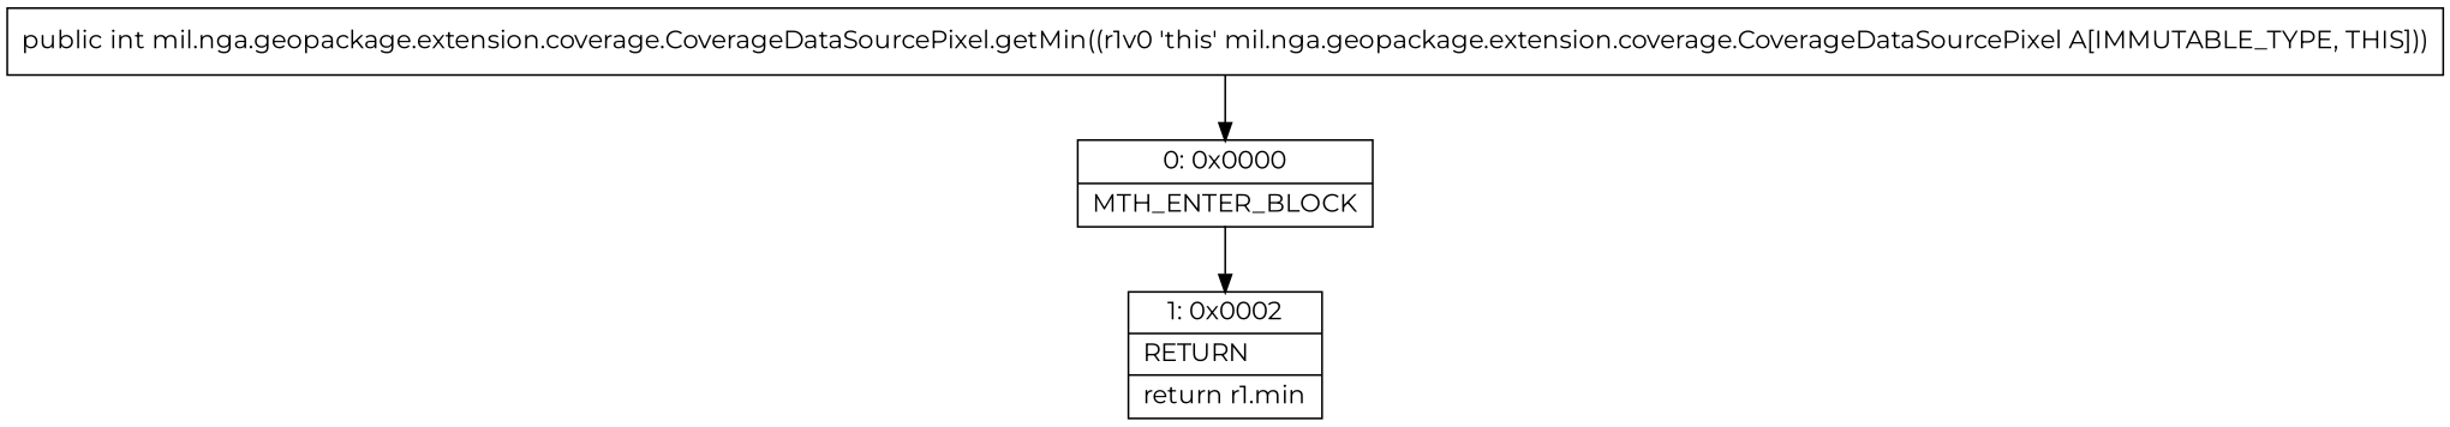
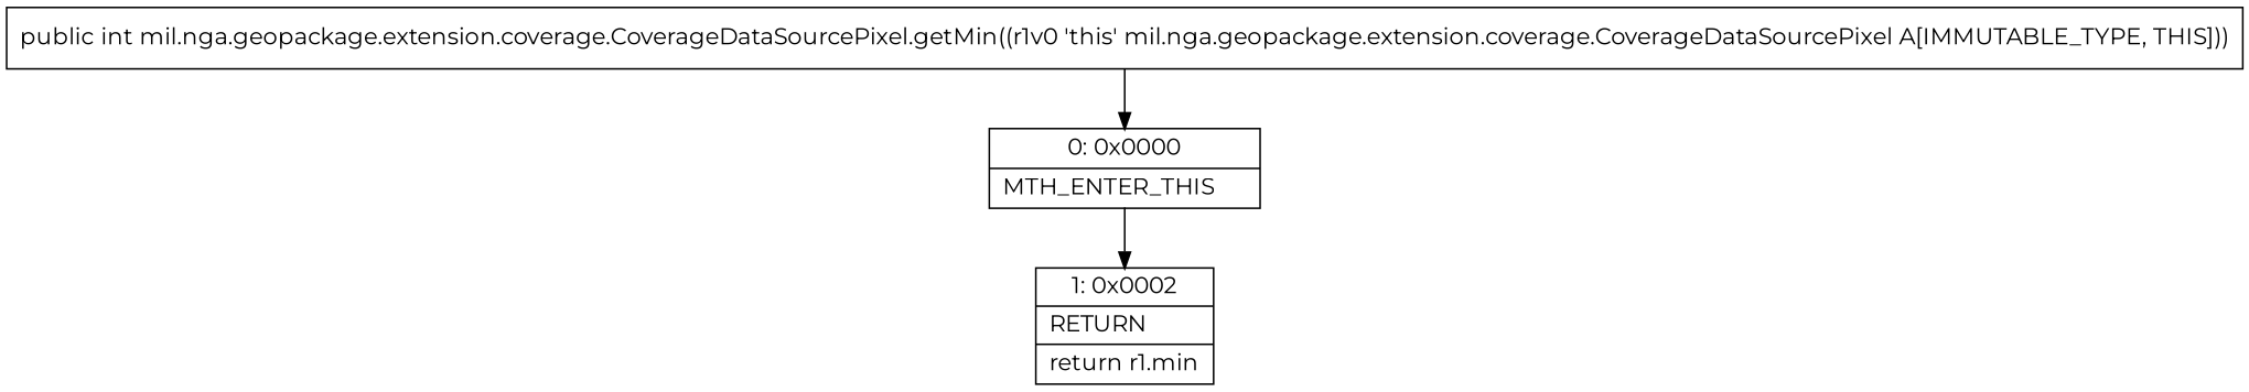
  digraph {
    fontname=Montserrat
    node [shape=record fontname=Montserrat]
    edge [fontname=Montserrat]
-   n1 [label="{0\:\ 0x0000|MTH_ENTER_BLOCK\l}"]
+   n1 [label="{0\:\ 0x0000|MTH_ENTER_THIS\l}"]
    n2 [label="{1\:\ 0x0002|RETURN\l|return r1.min\l}"]
    n3 [label="{public int mil.nga.geopackage.extension.coverage.CoverageDataSourcePixel.getMin((r1v0 'this' mil.nga.geopackage.extension.coverage.CoverageDataSourcePixel A[IMMUTABLE_TYPE, THIS])) }"]
    n1 -> n2
    n3 -> n1
  }
